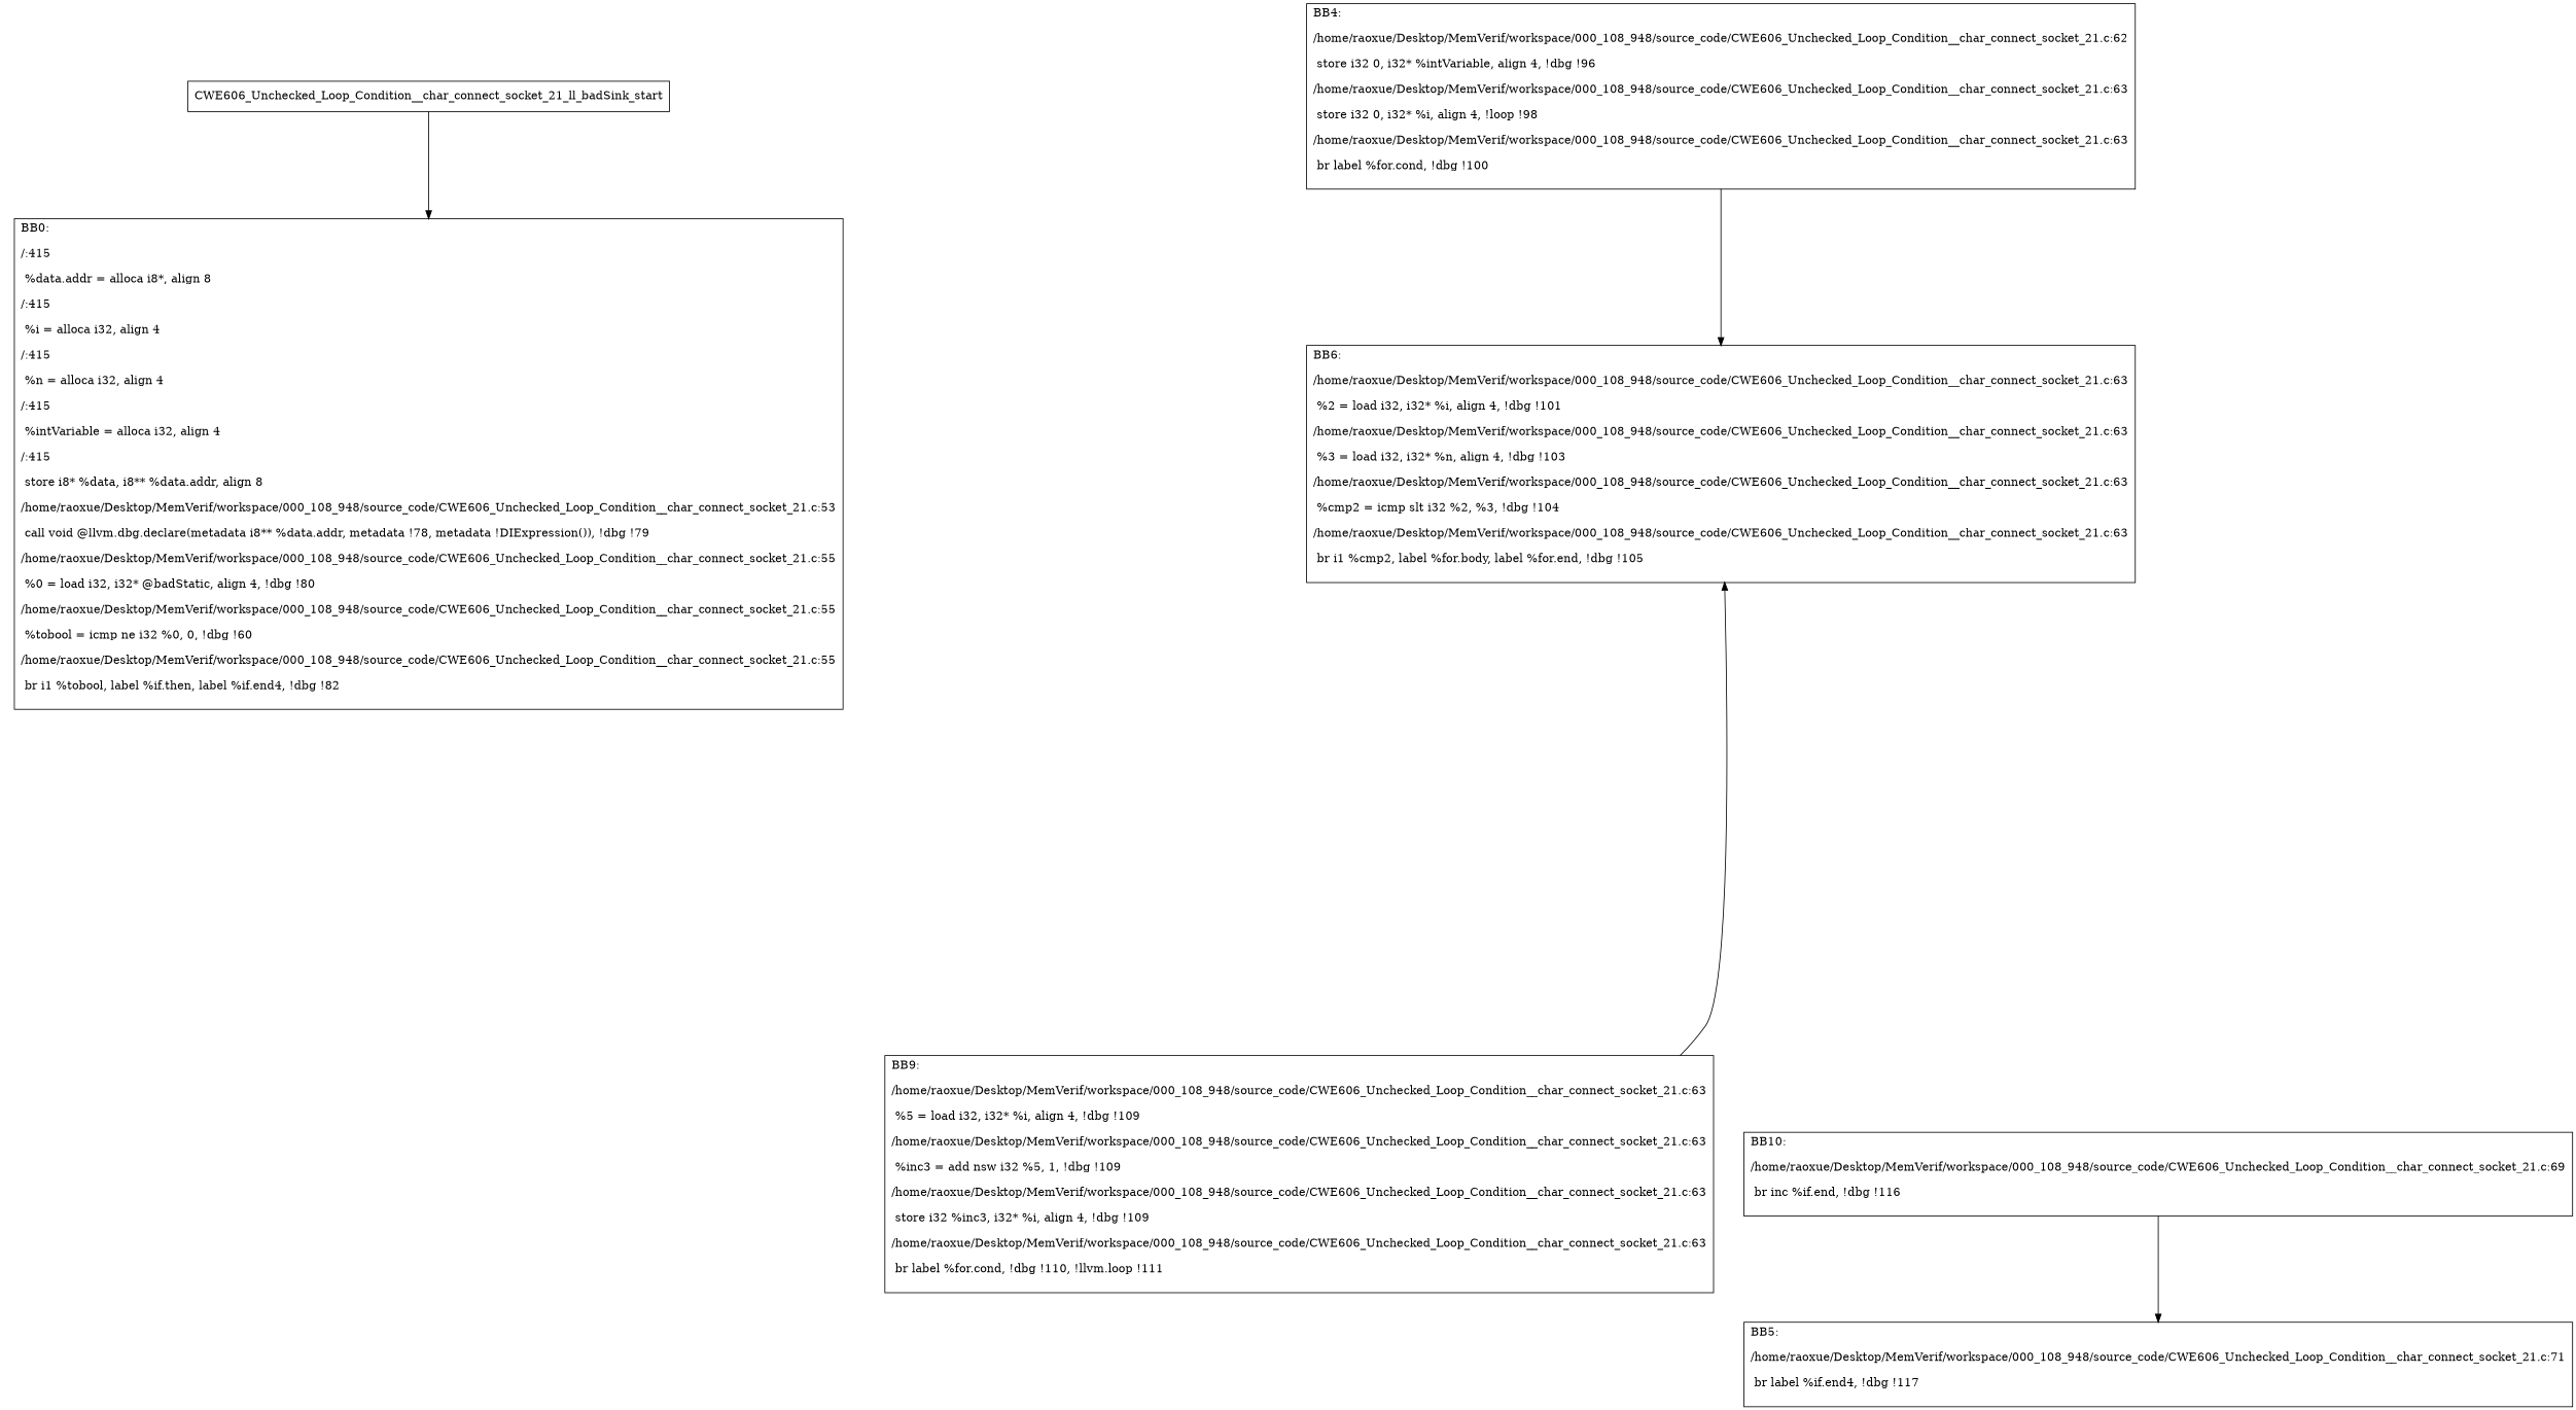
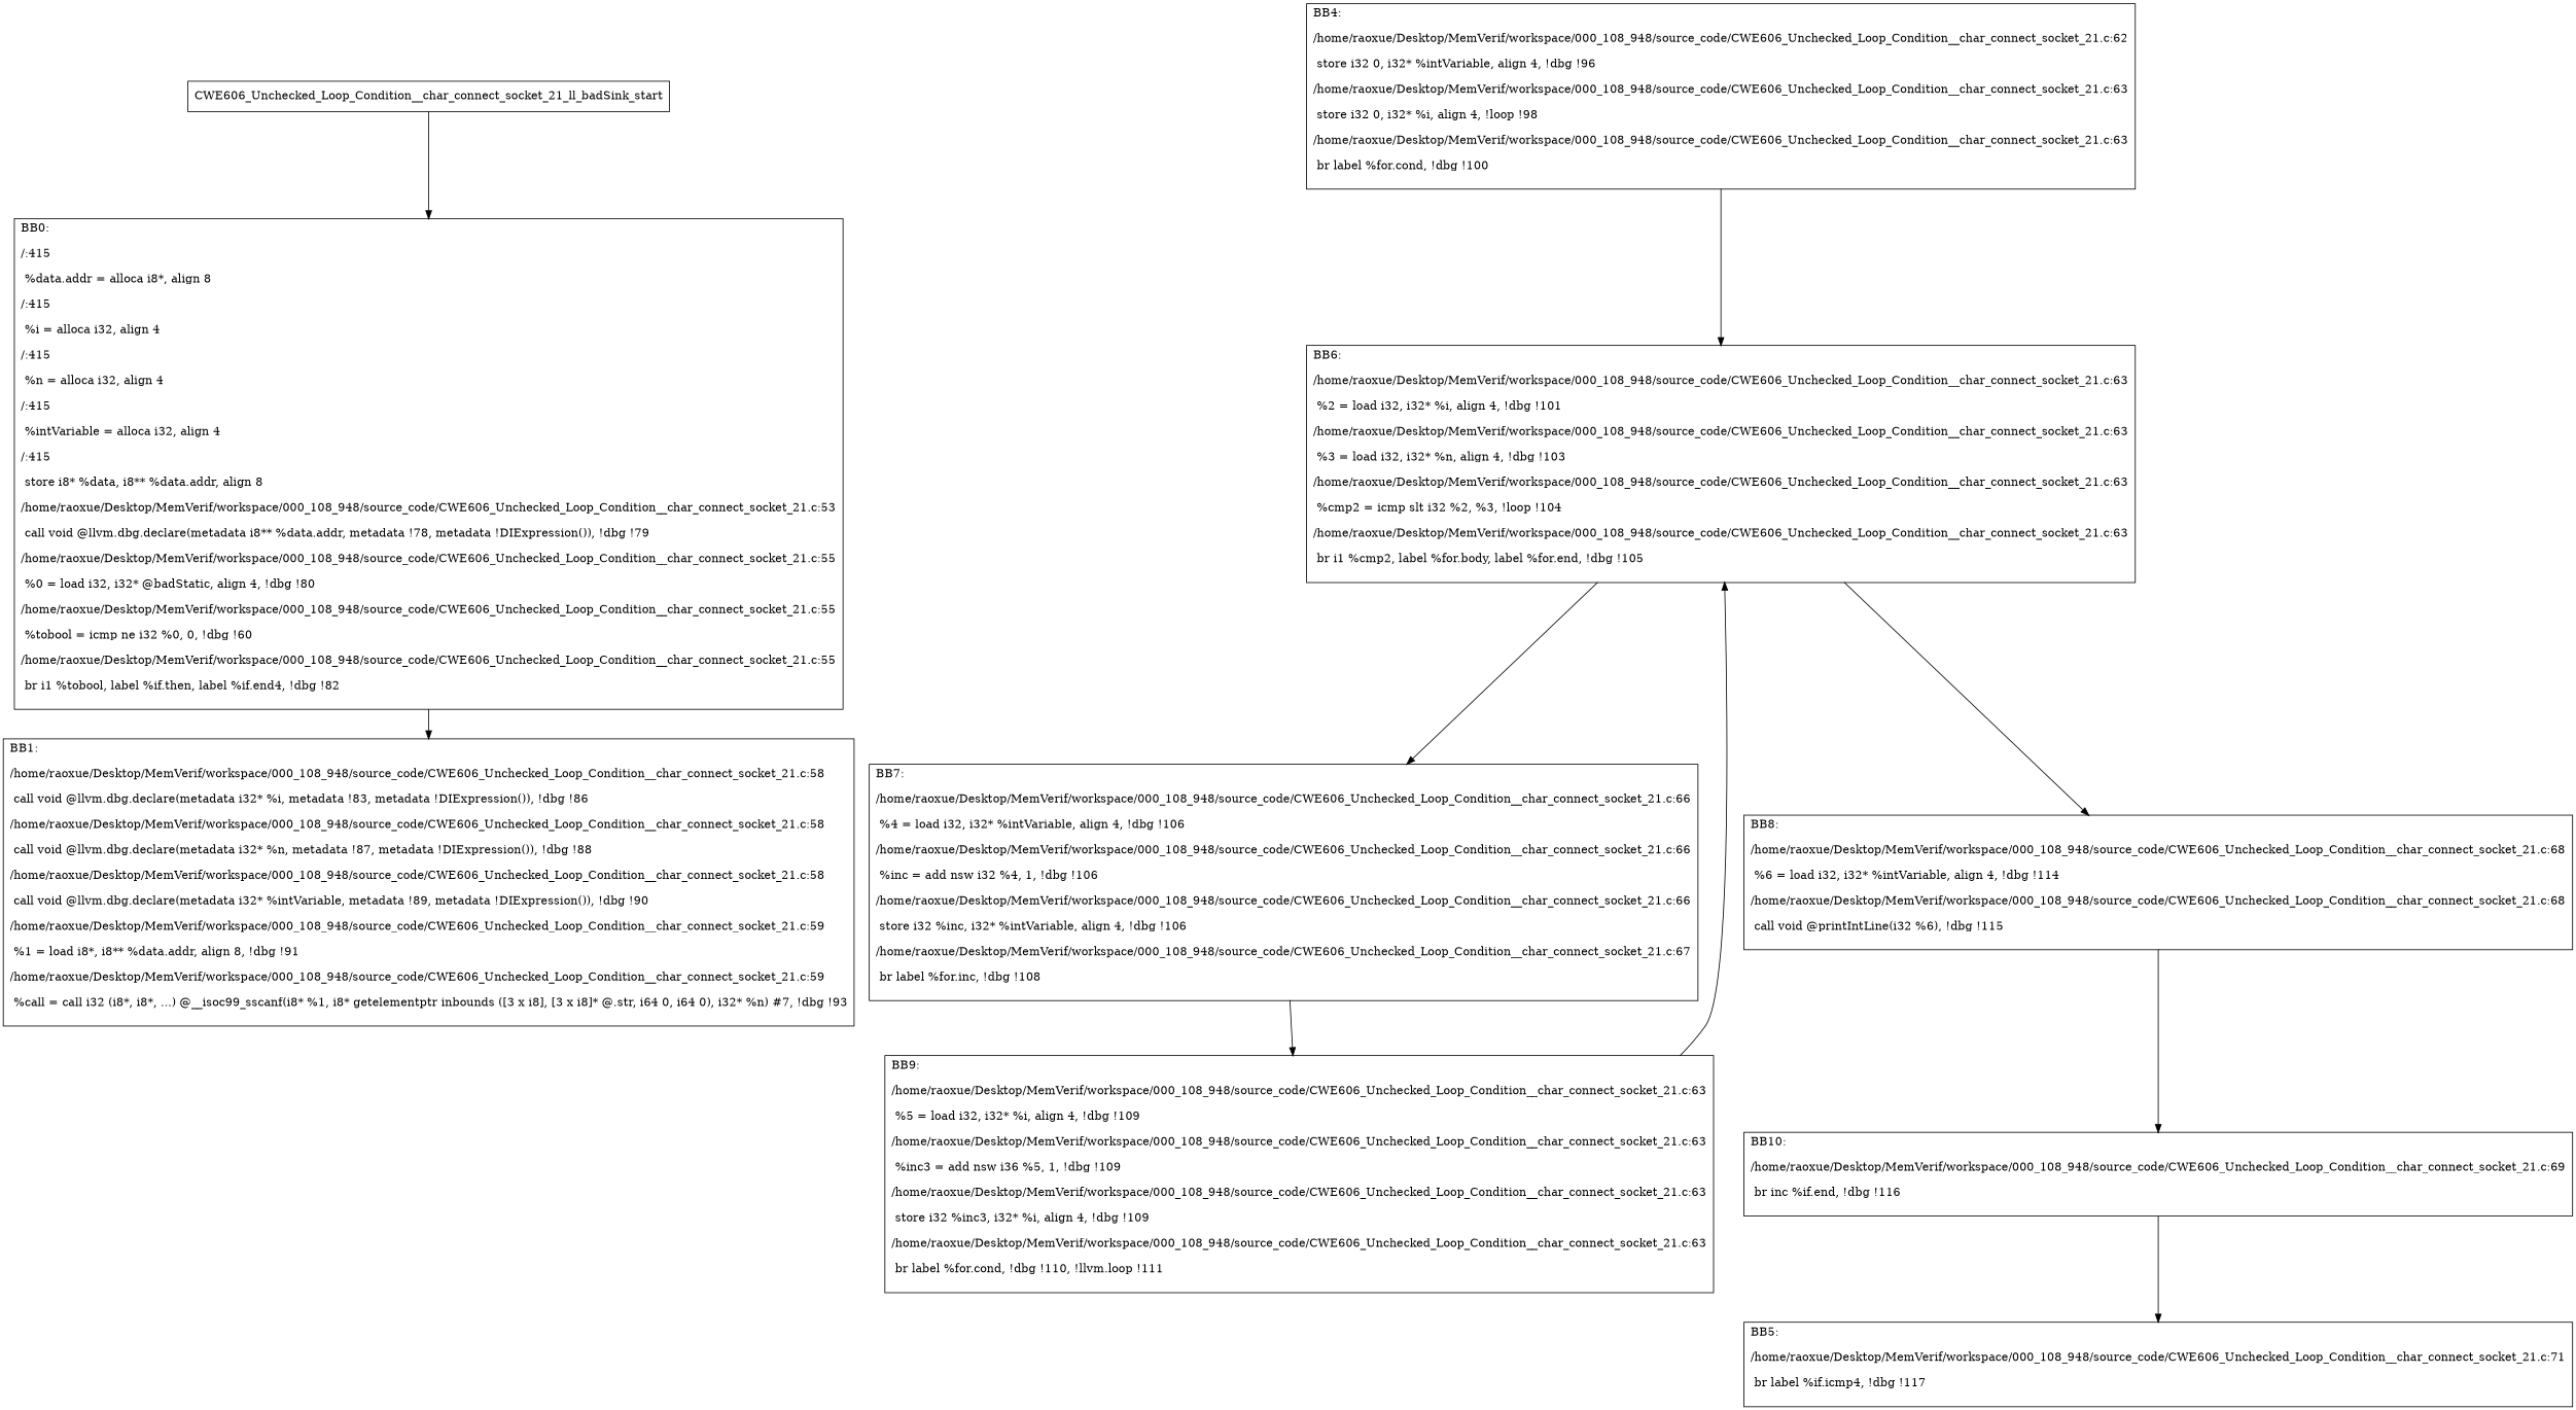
  digraph {
    node [shape=record]
    n1 [label="{CWE606_Unchecked_Loop_Condition__char_connect_socket_21_ll_badSink_start}"]
    n2 [label="{BB0:\l\l/:415\l\n  %data.addr = alloca i8*, align 8\l\n/:415\l\n  %i = alloca i32, align 4\l\n/:415\l\n  %n = alloca i32, align 4\l\n/:415\l\n  %intVariable = alloca i32, align 4\l\n/:415\l\n  store i8* %data, i8** %data.addr, align 8\l\n/home/raoxue/Desktop/MemVerif/workspace/000_108_948/source_code/CWE606_Unchecked_Loop_Condition__char_connect_socket_21.c:53\l\n  call void @llvm.dbg.declare(metadata i8** %data.addr, metadata !78, metadata !DIExpression()), !dbg !79\l\n/home/raoxue/Desktop/MemVerif/workspace/000_108_948/source_code/CWE606_Unchecked_Loop_Condition__char_connect_socket_21.c:55\l\n  %0 = load i32, i32* @badStatic, align 4, !dbg !80\l\n/home/raoxue/Desktop/MemVerif/workspace/000_108_948/source_code/CWE606_Unchecked_Loop_Condition__char_connect_socket_21.c:55\l\n  %tobool = icmp ne i32 %0, 0, !dbg !60\l\n/home/raoxue/Desktop/MemVerif/workspace/000_108_948/source_code/CWE606_Unchecked_Loop_Condition__char_connect_socket_21.c:55\l\n  br i1 %tobool, label %if.then, label %if.end4, !dbg !82\l\n}"]
+   n3 [label="{BB1:\l\l/home/raoxue/Desktop/MemVerif/workspace/000_108_948/source_code/CWE606_Unchecked_Loop_Condition__char_connect_socket_21.c:58\l\n  call void @llvm.dbg.declare(metadata i32* %i, metadata !83, metadata !DIExpression()), !dbg !86\l\n/home/raoxue/Desktop/MemVerif/workspace/000_108_948/source_code/CWE606_Unchecked_Loop_Condition__char_connect_socket_21.c:58\l\n  call void @llvm.dbg.declare(metadata i32* %n, metadata !87, metadata !DIExpression()), !dbg !88\l\n/home/raoxue/Desktop/MemVerif/workspace/000_108_948/source_code/CWE606_Unchecked_Loop_Condition__char_connect_socket_21.c:58\l\n  call void @llvm.dbg.declare(metadata i32* %intVariable, metadata !89, metadata !DIExpression()), !dbg !90\l\n/home/raoxue/Desktop/MemVerif/workspace/000_108_948/source_code/CWE606_Unchecked_Loop_Condition__char_connect_socket_21.c:59\l\n  %1 = load i8*, i8** %data.addr, align 8, !dbg !91\l\n/home/raoxue/Desktop/MemVerif/workspace/000_108_948/source_code/CWE606_Unchecked_Loop_Condition__char_connect_socket_21.c:59\l\n  %call = call i32 (i8*, i8*, ...) @__isoc99_sscanf(i8* %1, i8* getelementptr inbounds ([3 x i8], [3 x i8]* @.str, i64 0, i64 0), i32* %n) #7, !dbg !93\l\n}"]
    n4 [label="{BB4:\l\l/home/raoxue/Desktop/MemVerif/workspace/000_108_948/source_code/CWE606_Unchecked_Loop_Condition__char_connect_socket_21.c:62\l\n  store i32 0, i32* %intVariable, align 4, !dbg !96\l\n/home/raoxue/Desktop/MemVerif/workspace/000_108_948/source_code/CWE606_Unchecked_Loop_Condition__char_connect_socket_21.c:63\l\n  store i32 0, i32* %i, align 4, !loop !98\l\n/home/raoxue/Desktop/MemVerif/workspace/000_108_948/source_code/CWE606_Unchecked_Loop_Condition__char_connect_socket_21.c:63\l\n  br label %for.cond, !dbg !100\l\n}"]
-   n5 [label="{BB6:\l\l/home/raoxue/Desktop/MemVerif/workspace/000_108_948/source_code/CWE606_Unchecked_Loop_Condition__char_connect_socket_21.c:63\l\n  %2 = load i32, i32* %i, align 4, !dbg !101\l\n/home/raoxue/Desktop/MemVerif/workspace/000_108_948/source_code/CWE606_Unchecked_Loop_Condition__char_connect_socket_21.c:63\l\n  %3 = load i32, i32* %n, align 4, !dbg !103\l\n/home/raoxue/Desktop/MemVerif/workspace/000_108_948/source_code/CWE606_Unchecked_Loop_Condition__char_connect_socket_21.c:63\l\n  %cmp2 = icmp slt i32 %2, %3, !dbg !104\l\n/home/raoxue/Desktop/MemVerif/workspace/000_108_948/source_code/CWE606_Unchecked_Loop_Condition__char_connect_socket_21.c:63\l\n  br i1 %cmp2, label %for.body, label %for.end, !dbg !105\l\n}"]
-   n6 [label="{BB5:\l\l/home/raoxue/Desktop/MemVerif/workspace/000_108_948/source_code/CWE606_Unchecked_Loop_Condition__char_connect_socket_21.c:71\l\n  br label %if.end4, !dbg !117\l\n}"]
-   n9 [label="{BB9:\l\l/home/raoxue/Desktop/MemVerif/workspace/000_108_948/source_code/CWE606_Unchecked_Loop_Condition__char_connect_socket_21.c:63\l\n  %5 = load i32, i32* %i, align 4, !dbg !109\l\n/home/raoxue/Desktop/MemVerif/workspace/000_108_948/source_code/CWE606_Unchecked_Loop_Condition__char_connect_socket_21.c:63\l\n  %inc3 = add nsw i32 %5, 1, !dbg !109\l\n/home/raoxue/Desktop/MemVerif/workspace/000_108_948/source_code/CWE606_Unchecked_Loop_Condition__char_connect_socket_21.c:63\l\n  store i32 %inc3, i32* %i, align 4, !dbg !109\l\n/home/raoxue/Desktop/MemVerif/workspace/000_108_948/source_code/CWE606_Unchecked_Loop_Condition__char_connect_socket_21.c:63\l\n  br label %for.cond, !dbg !110, !llvm.loop !111\l\n}"]
+   n5 [label="{BB6:\l\l/home/raoxue/Desktop/MemVerif/workspace/000_108_948/source_code/CWE606_Unchecked_Loop_Condition__char_connect_socket_21.c:63\l\n  %2 = load i32, i32* %i, align 4, !dbg !101\l\n/home/raoxue/Desktop/MemVerif/workspace/000_108_948/source_code/CWE606_Unchecked_Loop_Condition__char_connect_socket_21.c:63\l\n  %3 = load i32, i32* %n, align 4, !dbg !103\l\n/home/raoxue/Desktop/MemVerif/workspace/000_108_948/source_code/CWE606_Unchecked_Loop_Condition__char_connect_socket_21.c:63\l\n  %cmp2 = icmp slt i32 %2, %3, !loop !104\l\n/home/raoxue/Desktop/MemVerif/workspace/000_108_948/source_code/CWE606_Unchecked_Loop_Condition__char_connect_socket_21.c:63\l\n  br i1 %cmp2, label %for.body, label %for.end, !dbg !105\l\n}"]
+   n6 [label="{BB5:\l\l/home/raoxue/Desktop/MemVerif/workspace/000_108_948/source_code/CWE606_Unchecked_Loop_Condition__char_connect_socket_21.c:71\l\n  br label %if.icmp4, !dbg !117\l\n}"]
+   n7 [label="{BB7:\l\l/home/raoxue/Desktop/MemVerif/workspace/000_108_948/source_code/CWE606_Unchecked_Loop_Condition__char_connect_socket_21.c:66\l\n  %4 = load i32, i32* %intVariable, align 4, !dbg !106\l\n/home/raoxue/Desktop/MemVerif/workspace/000_108_948/source_code/CWE606_Unchecked_Loop_Condition__char_connect_socket_21.c:66\l\n  %inc = add nsw i32 %4, 1, !dbg !106\l\n/home/raoxue/Desktop/MemVerif/workspace/000_108_948/source_code/CWE606_Unchecked_Loop_Condition__char_connect_socket_21.c:66\l\n  store i32 %inc, i32* %intVariable, align 4, !dbg !106\l\n/home/raoxue/Desktop/MemVerif/workspace/000_108_948/source_code/CWE606_Unchecked_Loop_Condition__char_connect_socket_21.c:67\l\n  br label %for.inc, !dbg !108\l\n}"]
+   n8 [label="{BB8:\l\l/home/raoxue/Desktop/MemVerif/workspace/000_108_948/source_code/CWE606_Unchecked_Loop_Condition__char_connect_socket_21.c:68\l\n  %6 = load i32, i32* %intVariable, align 4, !dbg !114\l\n/home/raoxue/Desktop/MemVerif/workspace/000_108_948/source_code/CWE606_Unchecked_Loop_Condition__char_connect_socket_21.c:68\l\n  call void @printIntLine(i32 %6), !dbg !115\l\n}"]
+   n9 [label="{BB9:\l\l/home/raoxue/Desktop/MemVerif/workspace/000_108_948/source_code/CWE606_Unchecked_Loop_Condition__char_connect_socket_21.c:63\l\n  %5 = load i32, i32* %i, align 4, !dbg !109\l\n/home/raoxue/Desktop/MemVerif/workspace/000_108_948/source_code/CWE606_Unchecked_Loop_Condition__char_connect_socket_21.c:63\l\n  %inc3 = add nsw i36 %5, 1, !dbg !109\l\n/home/raoxue/Desktop/MemVerif/workspace/000_108_948/source_code/CWE606_Unchecked_Loop_Condition__char_connect_socket_21.c:63\l\n  store i32 %inc3, i32* %i, align 4, !dbg !109\l\n/home/raoxue/Desktop/MemVerif/workspace/000_108_948/source_code/CWE606_Unchecked_Loop_Condition__char_connect_socket_21.c:63\l\n  br label %for.cond, !dbg !110, !llvm.loop !111\l\n}"]
    n10 [label="{BB10:\l\l/home/raoxue/Desktop/MemVerif/workspace/000_108_948/source_code/CWE606_Unchecked_Loop_Condition__char_connect_socket_21.c:69\l\n  br inc %if.end, !dbg !116\l\n}"]
    n1 -> n2
+   n2 -> n3
    n4 -> n5
+   n5 -> n7
+   n5 -> n8
+   n7 -> n9
+   n8 -> n10
    n9 -> n5
    n10 -> n6
  }
